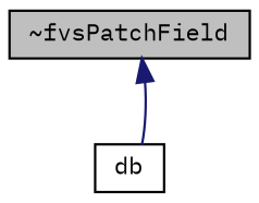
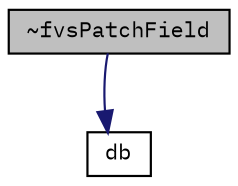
  digraph {
    rankdir=TB
    fontname="IBM Plex Mono"
    node [color=black fontname="IBM Plex Mono" fontsize=10 shape=record]
    n1 [fillcolor=grey75 fontcolor=black height=0.2 label="~fvsPatchField" style=filled width=0.4]
    n2 [height=0.2 label=db width=0.4]
-   n2 -> n1 [color=midnightblue fontname="IBM Plex Mono" fontsize=10 labelfontname=FreeSans labelfontsize=10 style=solid]
+   n1 -> n2 [color=midnightblue fontname="IBM Plex Mono" fontsize=10 labelfontname=FreeSans labelfontsize=10 style=solid]
  }
